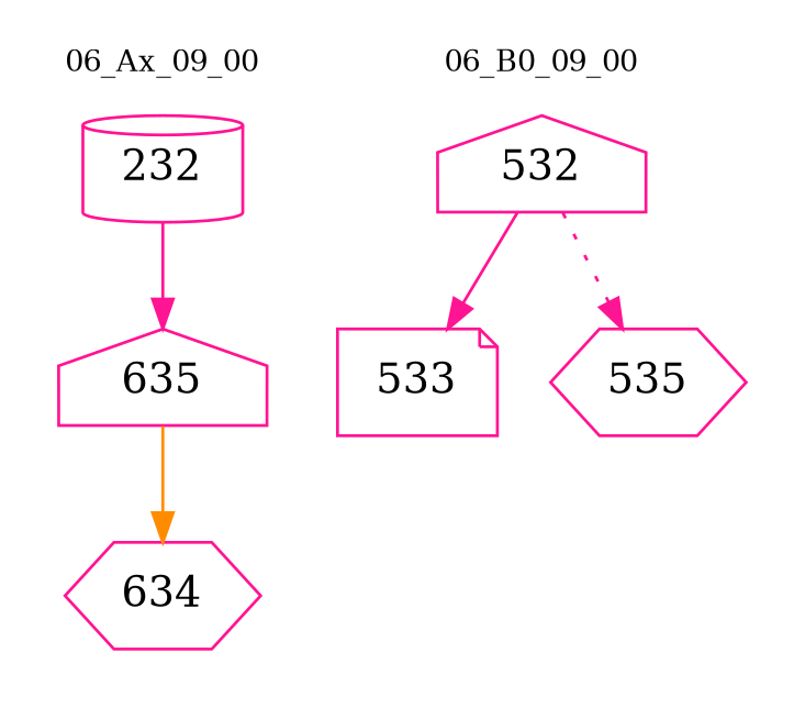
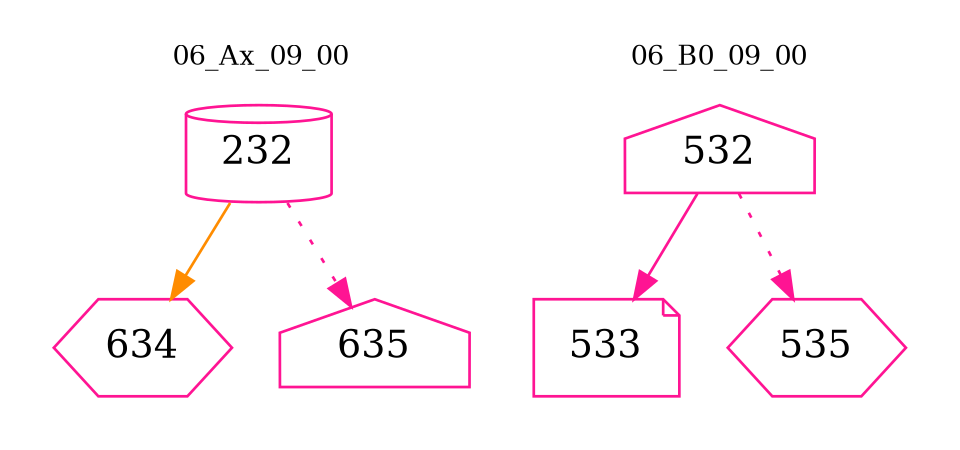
  digraph {
    node [color=deeppink shape=hexagon]
    edge [color=deeppink style=solid]
    n1 [label=232 shape=cylinder]
    n2 [label=634]
    n3 [label=635 shape=house]
    n4 [label=532 shape=house]
    n5 [label=533 shape=note]
    n6 [label=535]
    subgraph cluster_1 {
      color=white
      fontsize=10
      label="06_Ax_09_00"
      n1
      n2
      n3
    }
    subgraph cluster_2 {
      color=white
      fontsize=10
      label="06_B0_09_00"
      n4
      n5
      n6
    }
-   n3 -> n2 [color=darkorange]
-   n1 -> n3
+   n1 -> n2 [color=darkorange]
+   n1 -> n3 [style=dotted]
    n4 -> n5
    n4 -> n6 [style=dotted]
  }
